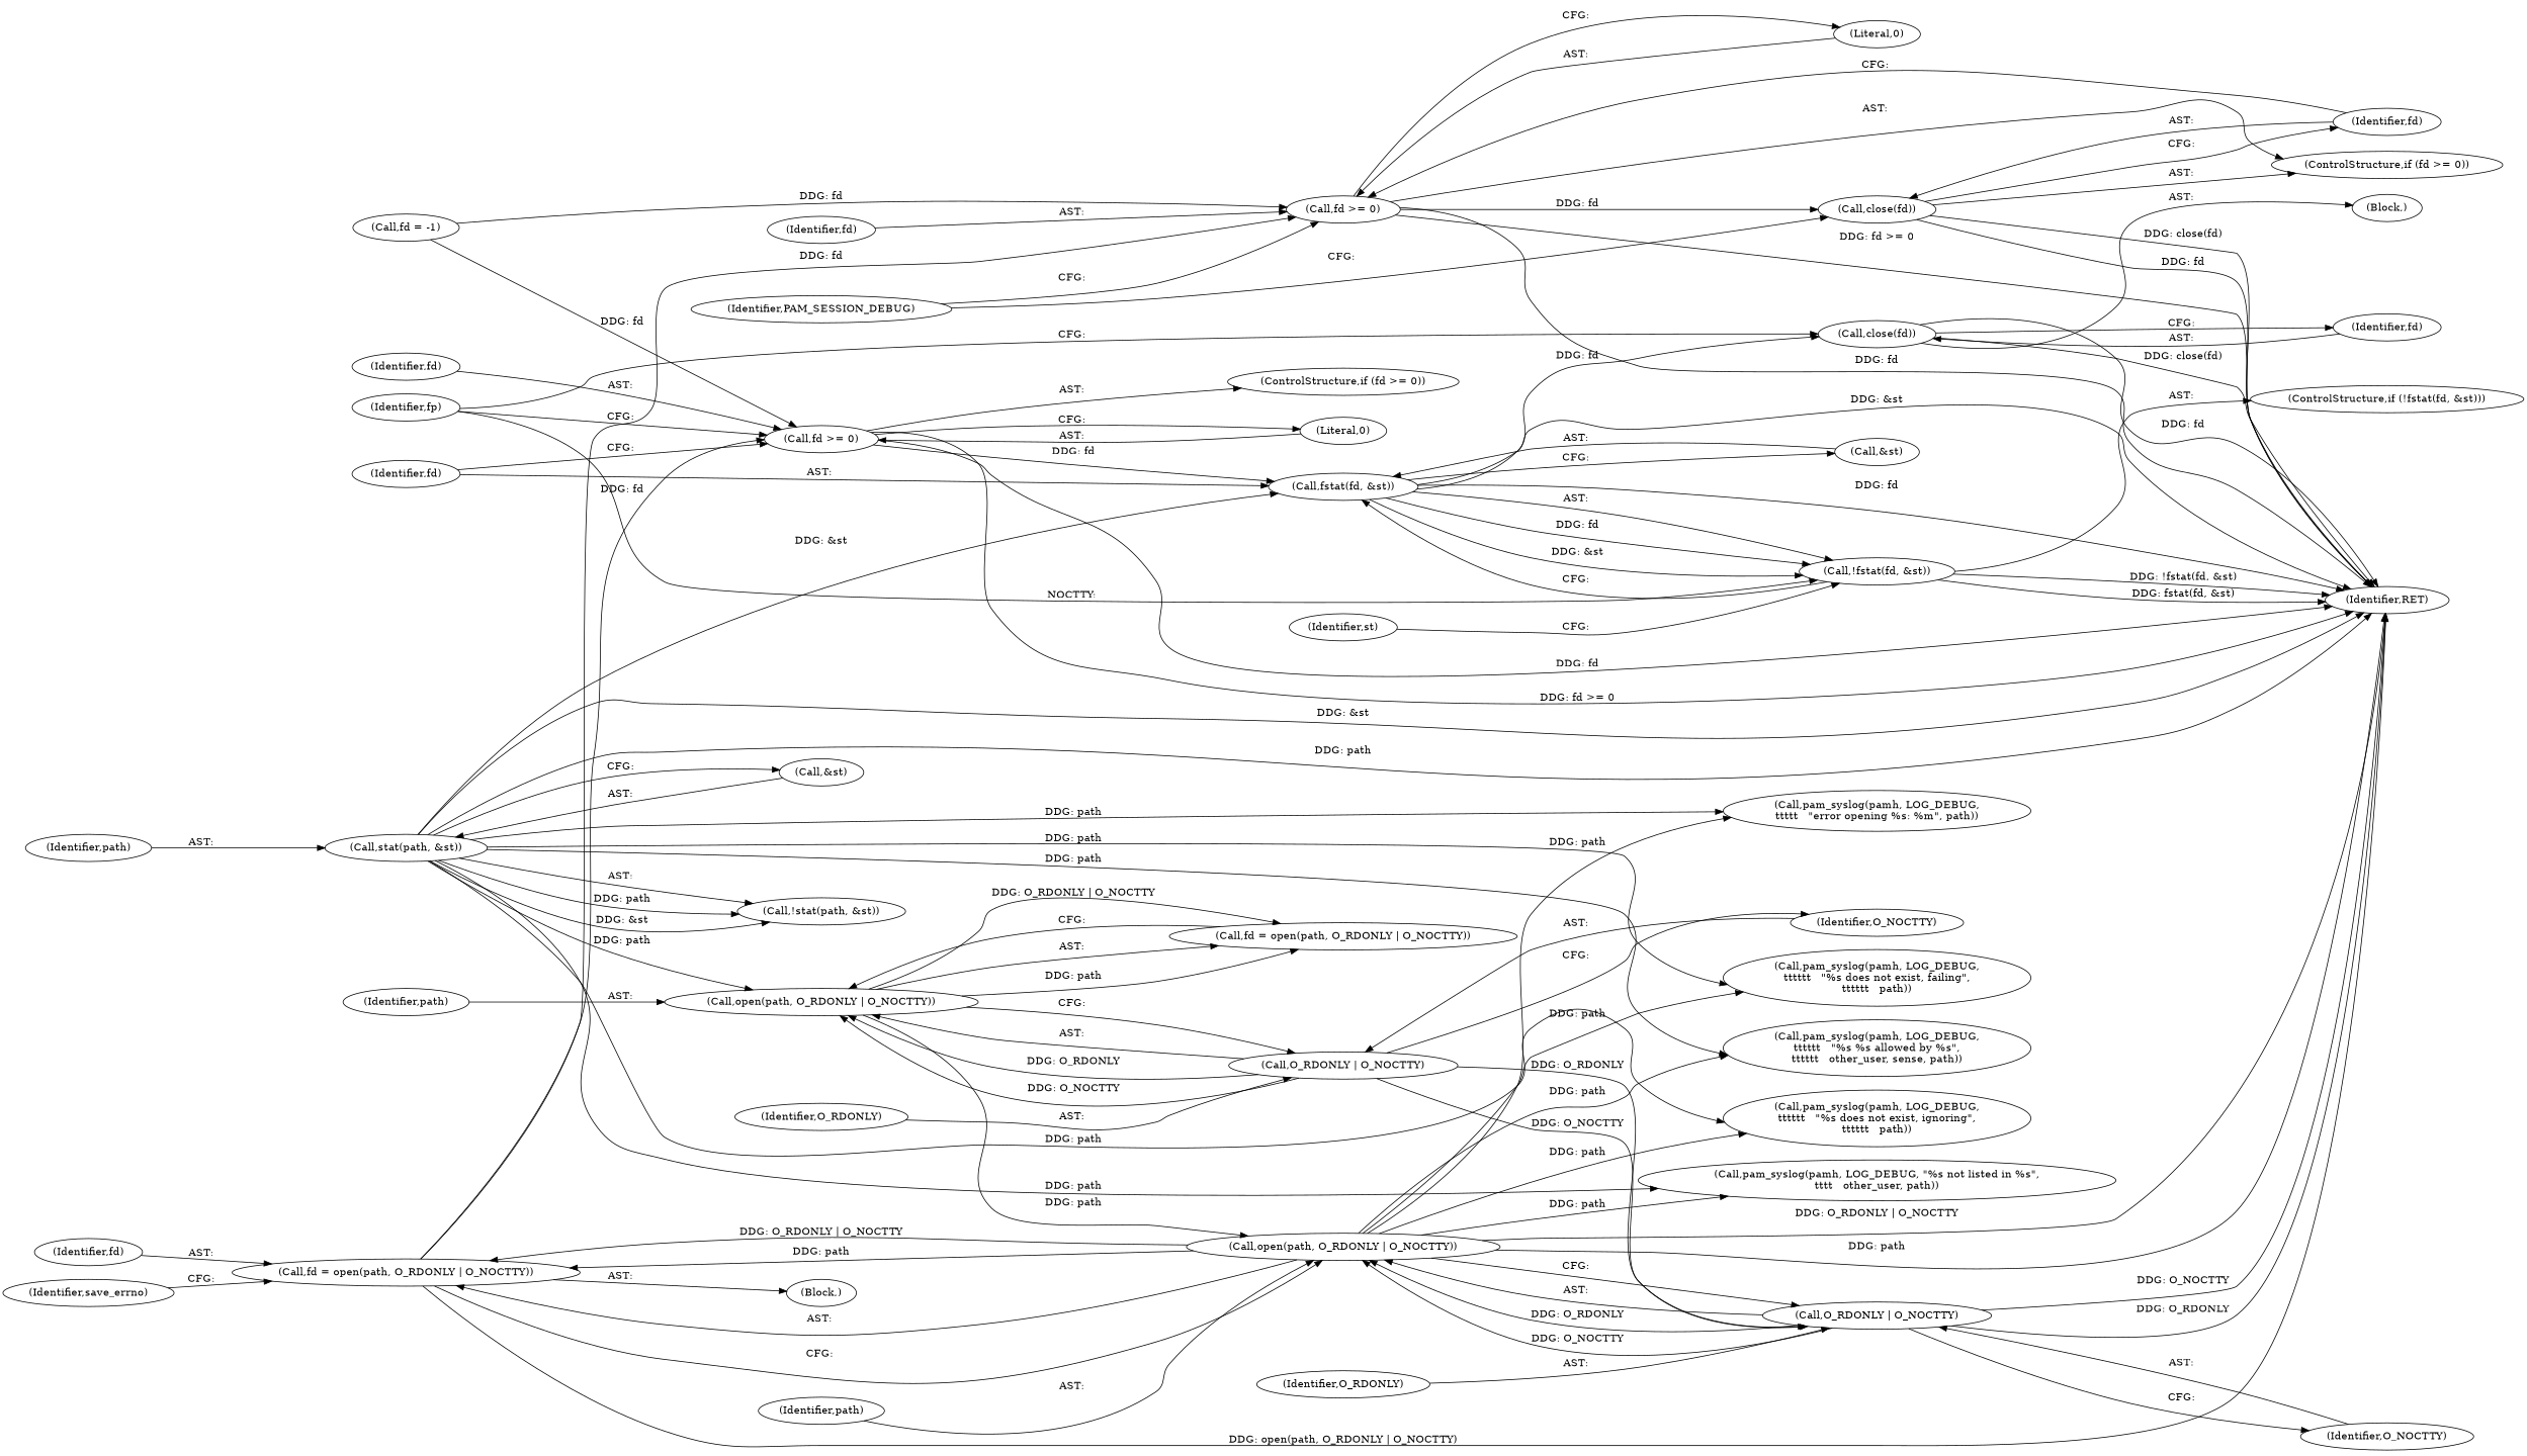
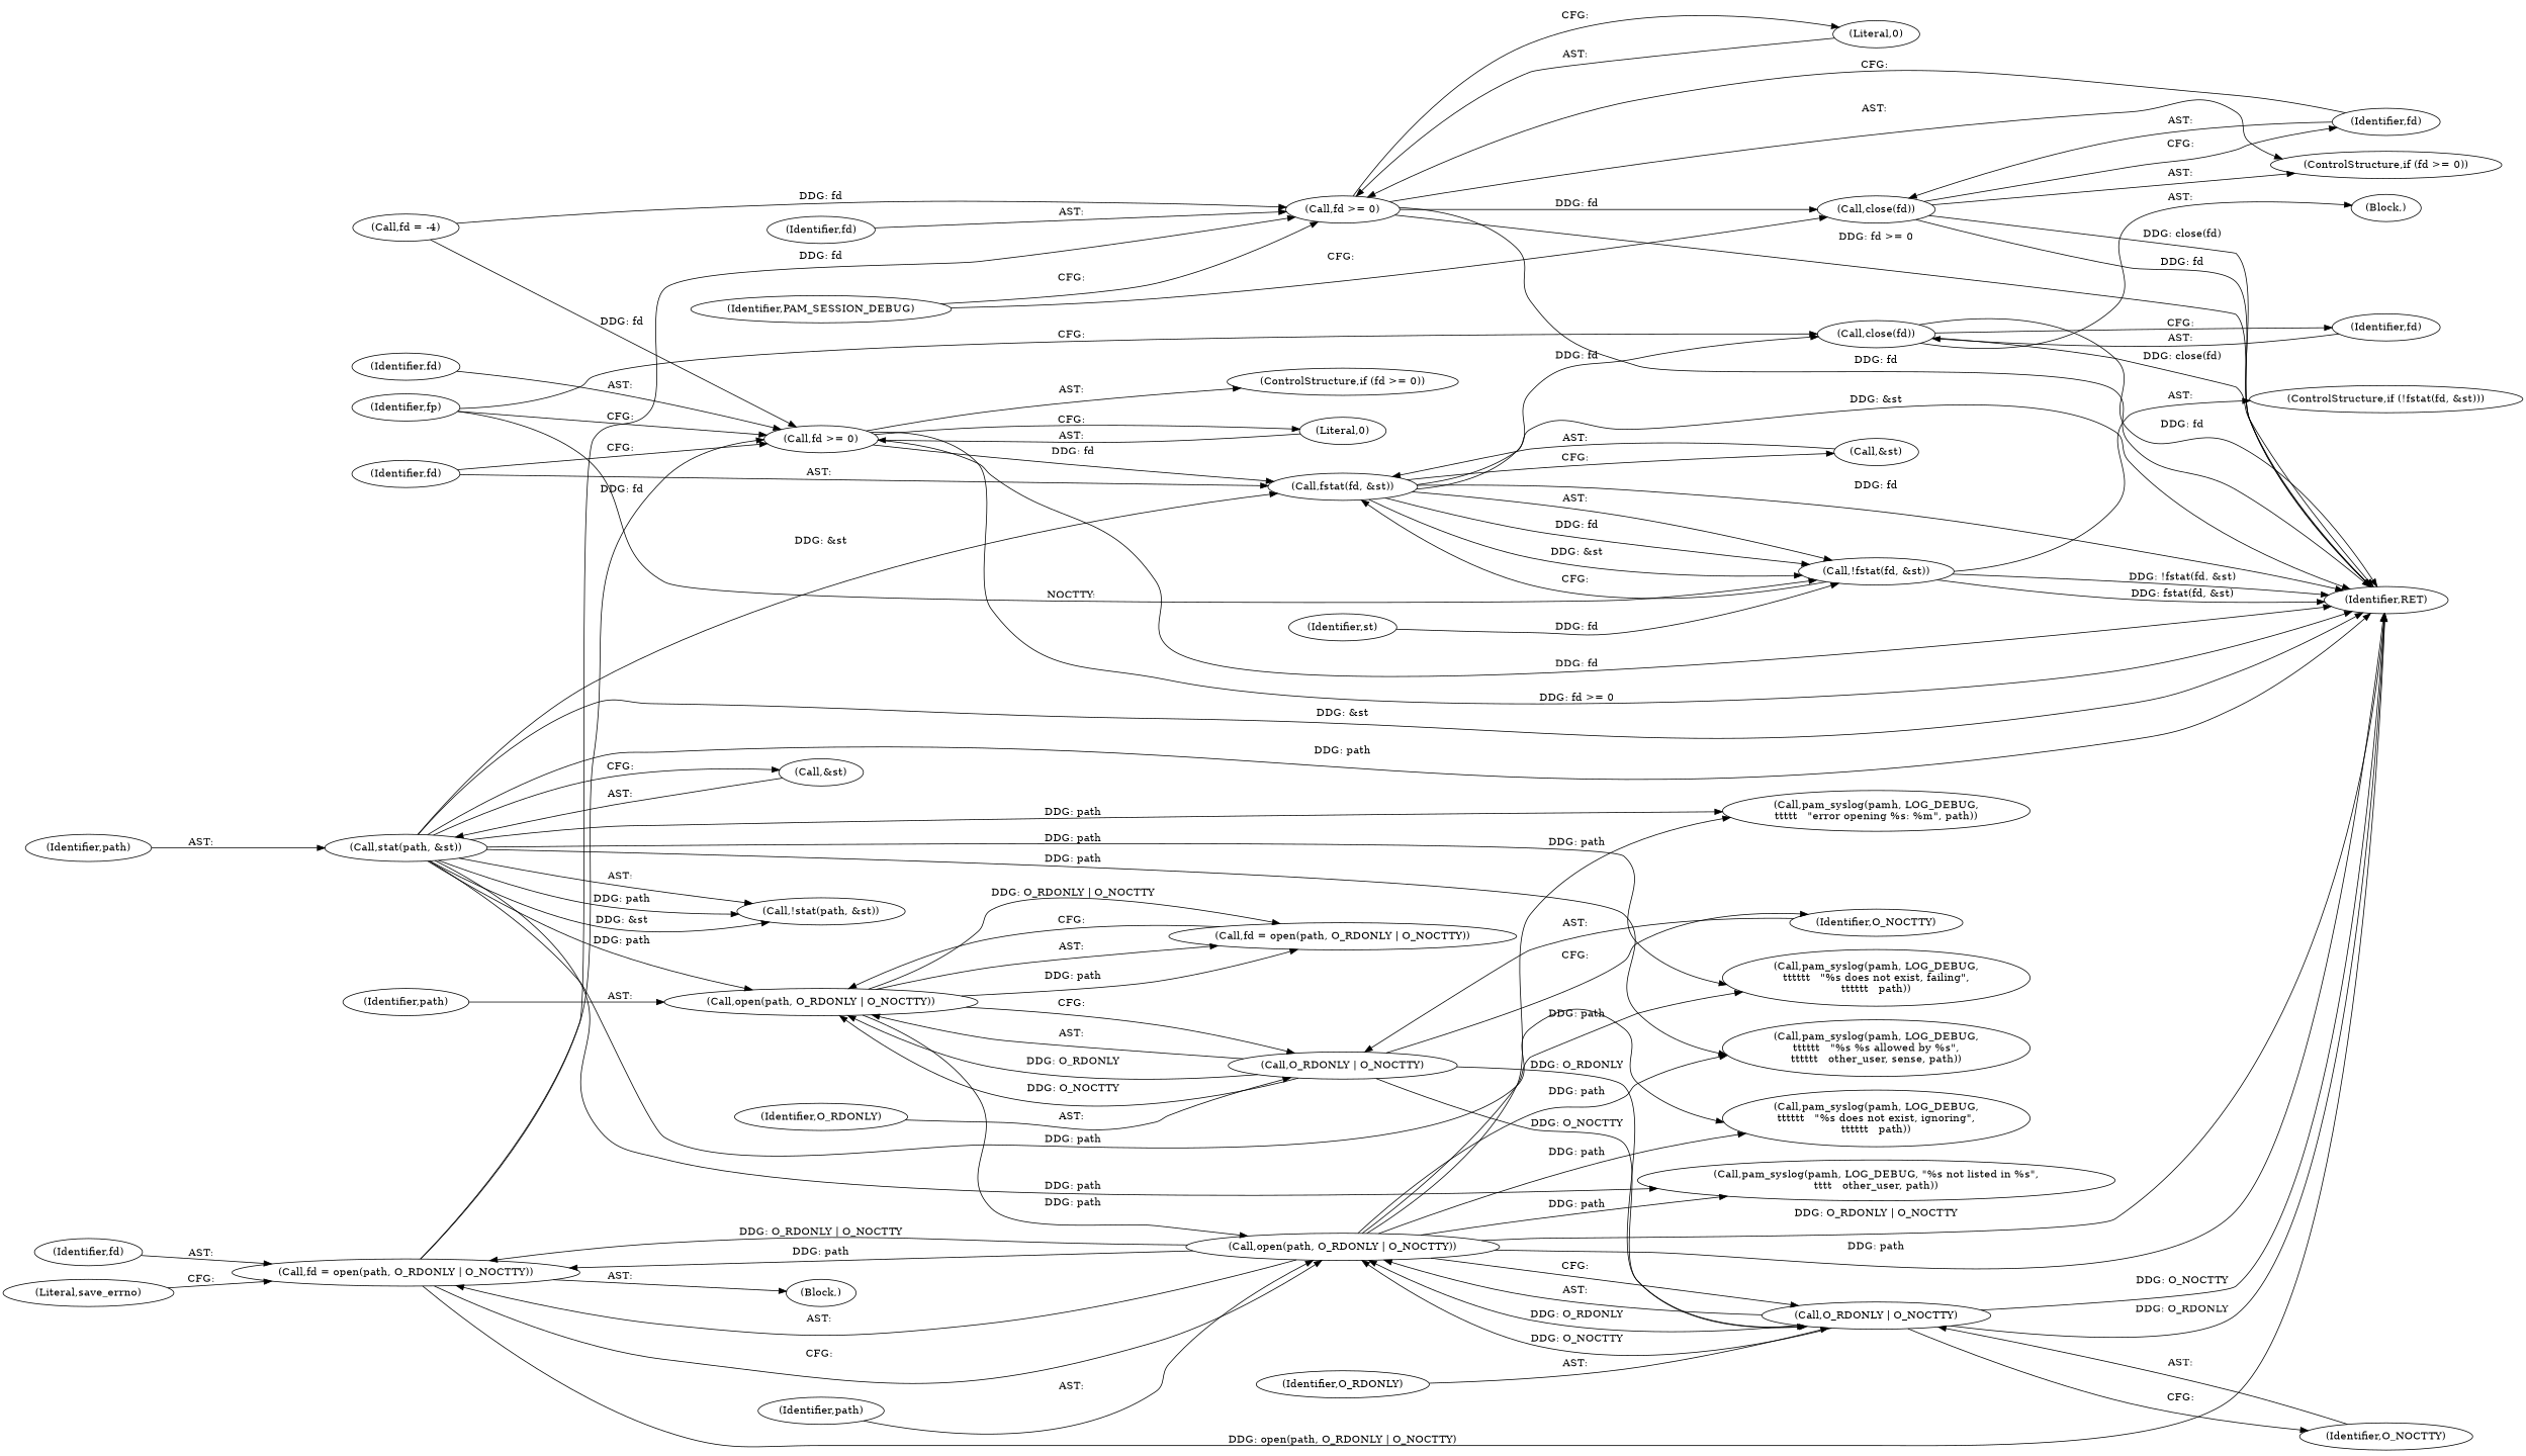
  digraph {
    rankdir=LR
    n1 [label="(Call,fd = open(path, O_RDONLY | O_NOCTTY))"]
    n2 [label="(Call,open(path, O_RDONLY | O_NOCTTY))"]
    n3 [label="(Call,fd >= 0)"]
    n4 [label="(Call,fd >= 0)"]
    n5 [label="(Block,)"]
    n6 [label="(Identifier,RET)"]
    n7 [label="(Call,O_RDONLY | O_NOCTTY)"]
    n8 [label="(Call,pam_syslog(pamh, LOG_DEBUG,\n\t\t\t\t\t\t   \"%s does not exist, failing\",\n\t\t\t\t\t\t   path))"]
    n9 [label="(Call,pam_syslog(pamh, LOG_DEBUG,\n\t\t\t\t\t\t   \"%s %s allowed by %s\",\n\t\t\t\t\t\t   other_user, sense, path))"]
    n10 [label="(Call,pam_syslog(pamh, LOG_DEBUG,\n\t\t\t\t\t   \"error opening %s: %m\", path))"]
    n11 [label="(Call,pam_syslog(pamh, LOG_DEBUG,\n\t\t\t\t\t\t   \"%s does not exist, ignoring\",\n\t\t\t\t\t\t   path))"]
    n12 [label="(Call,pam_syslog(pamh, LOG_DEBUG, \"%s not listed in %s\",\n\t\t\t\t   other_user, path))"]
    n13 [label="(Call,close(fd))"]
    n14 [label="(ControlStructure,if (fd >= 0))"]
    n15 [label="(Literal,0)"]
    n16 [label="(Call,fstat(fd, &st))"]
    n17 [label="(ControlStructure,if (fd >= 0))"]
    n18 [label="(Literal,0)"]
    n19 [label="(Identifier,O_NOCTTY)"]
    n20 [label="(Call,open(path, O_RDONLY | O_NOCTTY))"]
    n21 [label="(Call,O_RDONLY | O_NOCTTY)"]
    n22 [label="(Call,fd = open(path, O_RDONLY | O_NOCTTY))"]
    n23 [label="(Identifier,O_NOCTTY)"]
    n24 [label="(Call,stat(path, &st))"]
    n25 [label="(Call,!stat(path, &st))"]
    n26 [label="(Call,&st)"]
    n27 [label="(Call,!fstat(fd, &st))"]
    n28 [label="(Call,close(fd))"]
    n29 [label="(Call,&st)"]
    n30 [label="(Identifier,fd)"]
    n31 [label="(ControlStructure,if (!fstat(fd, &st)))"]
    n32 [label="(Block,)"]
    n33 [label="(Identifier,fd)"]
    n34 [label="(Identifier,O_RDONLY)"]
    n35 [label="(Identifier,path)"]
    n36 [label="(Identifier,path)"]
    n37 [label="(Identifier,fd)"]
    n38 [label="(Identifier,fp)"]
    n39 [label="(Identifier,O_RDONLY)"]
    n40 [label="(Identifier,PAM_SESSION_DEBUG)"]
    n41 [label="(Identifier,fd)"]
    n42 [label="(Identifier,st)"]
-   n43 [label="(Identifier,save_errno)"]
+   n43 [label="(Literal,save_errno)"]
    n44 [label="(Identifier,fd)"]
-   n45 [label="(Call,fd = -1)"]
+   n45 [label="(Call,fd = -4)"]
    n46 [label="(Identifier,path)"]
    n47 [label="(Identifier,fd)"]
    n1 -> n2 [label="CFG: "]
    n1 -> n3 [label="DDG: fd"]
    n1 -> n4 [label="DDG: fd"]
    n1 -> n5 [label="AST: "]
    n1 -> n6 [label="DDG: open(path, O_RDONLY | O_NOCTTY)"]
    n2 -> n1 [label="AST: "]
    n2 -> n1 [label="DDG: path"]
    n2 -> n1 [label="DDG: O_RDONLY | O_NOCTTY"]
    n2 -> n6 [label="DDG: O_RDONLY | O_NOCTTY"]
    n2 -> n6 [label="DDG: path"]
    n2 -> n7 [label="CFG: "]
    n2 -> n8 [label="DDG: path"]
    n2 -> n9 [label="DDG: path"]
    n2 -> n10 [label="DDG: path"]
    n2 -> n11 [label="DDG: path"]
    n2 -> n12 [label="DDG: path"]
    n3 -> n6 [label="DDG: fd"]
    n3 -> n6 [label="DDG: fd >= 0"]
    n3 -> n13 [label="DDG: fd"]
    n3 -> n14 [label="AST: "]
    n3 -> n15 [label="CFG: "]
    n4 -> n6 [label="DDG: fd"]
    n4 -> n6 [label="DDG: fd >= 0"]
    n4 -> n16 [label="DDG: fd"]
    n4 -> n17 [label="AST: "]
    n4 -> n18 [label="CFG: "]
    n7 -> n2 [label="AST: "]
    n7 -> n2 [label="DDG: O_RDONLY"]
    n7 -> n2 [label="DDG: O_NOCTTY"]
    n7 -> n6 [label="DDG: O_RDONLY"]
    n7 -> n6 [label="DDG: O_NOCTTY"]
    n7 -> n19 [label="CFG: "]
    n13 -> n6 [label="DDG: close(fd)"]
    n13 -> n6 [label="DDG: fd"]
    n13 -> n14 [label="AST: "]
    n13 -> n30 [label="CFG: "]
    n15 -> n3 [label="AST: "]
    n16 -> n6 [label="DDG: fd"]
    n16 -> n6 [label="DDG: &st"]
    n16 -> n27 [label="AST: "]
    n16 -> n27 [label="DDG: fd"]
    n16 -> n27 [label="DDG: &st"]
    n16 -> n28 [label="DDG: fd"]
    n16 -> n29 [label="CFG: "]
    n18 -> n4 [label="AST: "]
    n19 -> n7 [label="AST: "]
    n20 -> n2 [label="DDG: path"]
    n20 -> n21 [label="CFG: "]
    n20 -> n22 [label="AST: "]
    n20 -> n22 [label="DDG: path"]
    n20 -> n22 [label="DDG: O_RDONLY | O_NOCTTY"]
    n21 -> n7 [label="DDG: O_RDONLY"]
    n21 -> n7 [label="DDG: O_NOCTTY"]
    n21 -> n20 [label="AST: "]
    n21 -> n20 [label="DDG: O_RDONLY"]
    n21 -> n20 [label="DDG: O_NOCTTY"]
    n21 -> n23 [label="CFG: "]
    n22 -> n20 [label="CFG: "]
    n23 -> n21 [label="AST: "]
    n24 -> n6 [label="DDG: &st"]
    n24 -> n6 [label="DDG: path"]
    n24 -> n8 [label="DDG: path"]
    n24 -> n9 [label="DDG: path"]
    n24 -> n10 [label="DDG: path"]
    n24 -> n11 [label="DDG: path"]
    n24 -> n12 [label="DDG: path"]
    n24 -> n16 [label="DDG: &st"]
    n24 -> n20 [label="DDG: path"]
    n24 -> n25 [label="AST: "]
    n24 -> n25 [label="DDG: path"]
    n24 -> n25 [label="DDG: &st"]
    n24 -> n26 [label="CFG: "]
    n26 -> n24 [label="AST: "]
    n27 -> n6 [label="DDG: fstat(fd, &st)"]
    n27 -> n6 [label="DDG: !fstat(fd, &st)"]
    n27 -> n16 [label="CFG: "]
    n27 -> n31 [label="AST: "]
    n28 -> n6 [label="DDG: fd"]
    n28 -> n6 [label="DDG: close(fd)"]
    n28 -> n32 [label="AST: "]
    n28 -> n33 [label="CFG: "]
    n29 -> n16 [label="AST: "]
    n30 -> n3 [label="CFG: "]
    n30 -> n13 [label="AST: "]
    n33 -> n28 [label="AST: "]
    n34 -> n21 [label="AST: "]
    n35 -> n24 [label="AST: "]
    n36 -> n2 [label="AST: "]
    n37 -> n4 [label="AST: "]
    n38 -> n4 [label="CFG: "]
    n38 -> n27 [label="NOCTTY: "]
    n38 -> n28 [label="CFG: "]
    n39 -> n7 [label="AST: "]
    n40 -> n3 [label="CFG: "]
    n40 -> n13 [label="CFG: "]
    n41 -> n4 [label="CFG: "]
    n41 -> n16 [label="AST: "]
-   n42 -> n27 [label="CFG: "]
+   n42 -> n27 [label="DDG: fd"]
    n43 -> n1 [label="CFG: "]
    n44 -> n3 [label="AST: "]
    n45 -> n3 [label="DDG: fd"]
    n45 -> n4 [label="DDG: fd"]
    n46 -> n20 [label="AST: "]
    n47 -> n1 [label="AST: "]
  }
